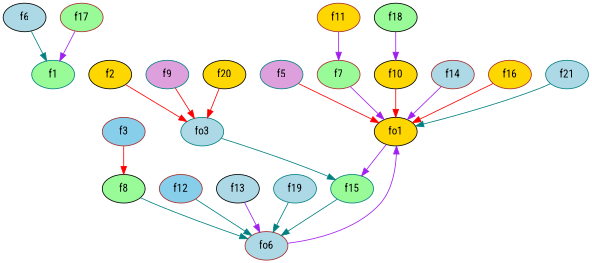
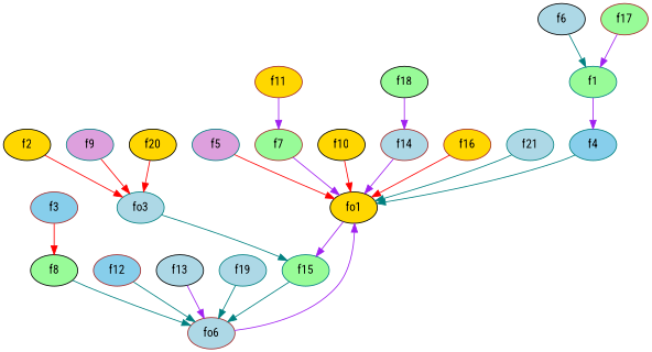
  strict digraph {
    fontname="Roboto Condensed"
    node [color=teal fillcolor=lightblue fontname="Roboto Condensed" style=filled]
    edge [color=purple fontname="Roboto Condensed" weight=2]
+   f4 [fillcolor=skyblue]
    f1 [fillcolor=palegreen]
    fo1 [color=black fillcolor=gold]
    f2 [color=black fillcolor=gold]
    fo3
    f15 [fillcolor=palegreen]
    f3 [color=brown fillcolor=skyblue]
    f8 [color=black fillcolor=palegreen]
    n9 [color=brown label=fo6]
    f5 [fillcolor=plum]
    f6 [color=black]
    f7 [color=brown fillcolor=palegreen]
    f9 [fillcolor=plum]
    f10 [color=black fillcolor=gold]
    f11 [color=brown fillcolor=gold]
    f12 [color=brown fillcolor=skyblue]
    f13 [color=black]
    f14 [color=brown]
    f16 [color=brown fillcolor=gold]
    f17 [color=brown fillcolor=palegreen]
    f18 [color=black fillcolor=palegreen]
    f19
    f20 [color=black fillcolor=gold]
    f21
+   f4 -> fo1 [color=teal]
+   f1 -> f4
    fo1 -> f15
    f2 -> fo3 [color=red]
    fo3 -> f15 [color=teal]
    f15 -> n9 [color=teal]
    f3 -> f8 [color=red]
    f8 -> n9 [color=teal]
    n9 -> fo1
    f5 -> fo1 [color=red]
    f6 -> f1 [color=teal]
    f7 -> fo1
    f9 -> fo3 [color=red]
    f10 -> fo1 [color=red]
    f11 -> f7
    f12 -> n9 [color=teal]
    f13 -> n9
    f14 -> fo1
    f16 -> fo1 [color=red]
    f17 -> f1
-   f18 -> f10
+   f18 -> f14
    f19 -> n9 [color=teal]
    f20 -> fo3 [color=red]
    f21 -> fo1 [color=teal]
  }
